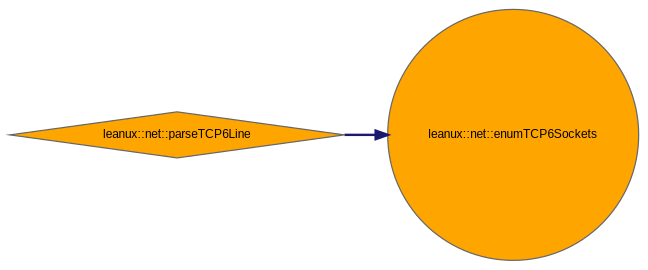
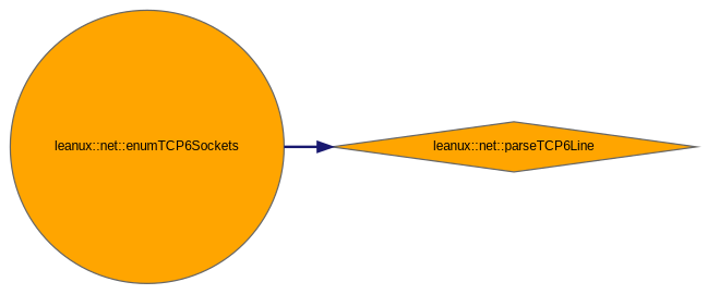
  digraph {
    rankdir=LR
    fontname="Liberation Sans"
    node [color=gray40 fillcolor=orange fontname="Liberation Sans" fontsize=10 style=filled]
    n1 [fontcolor=black height=0.2 label="leanux::net::enumTCP6Sockets" shape=circle width=0.4]
    n2 [height=0.2 label="leanux::net::parseTCP6Line" shape=diamond width=0.4]
-   n2 -> n1 [color=midnightblue fontname="Liberation Sans" fontsize=10 labelfontname=Helvetica labelfontsize=10 style=bold]
+   n1 -> n2 [color=midnightblue fontname="Liberation Sans" fontsize=10 labelfontname=Helvetica labelfontsize=10 style=bold]
  }
